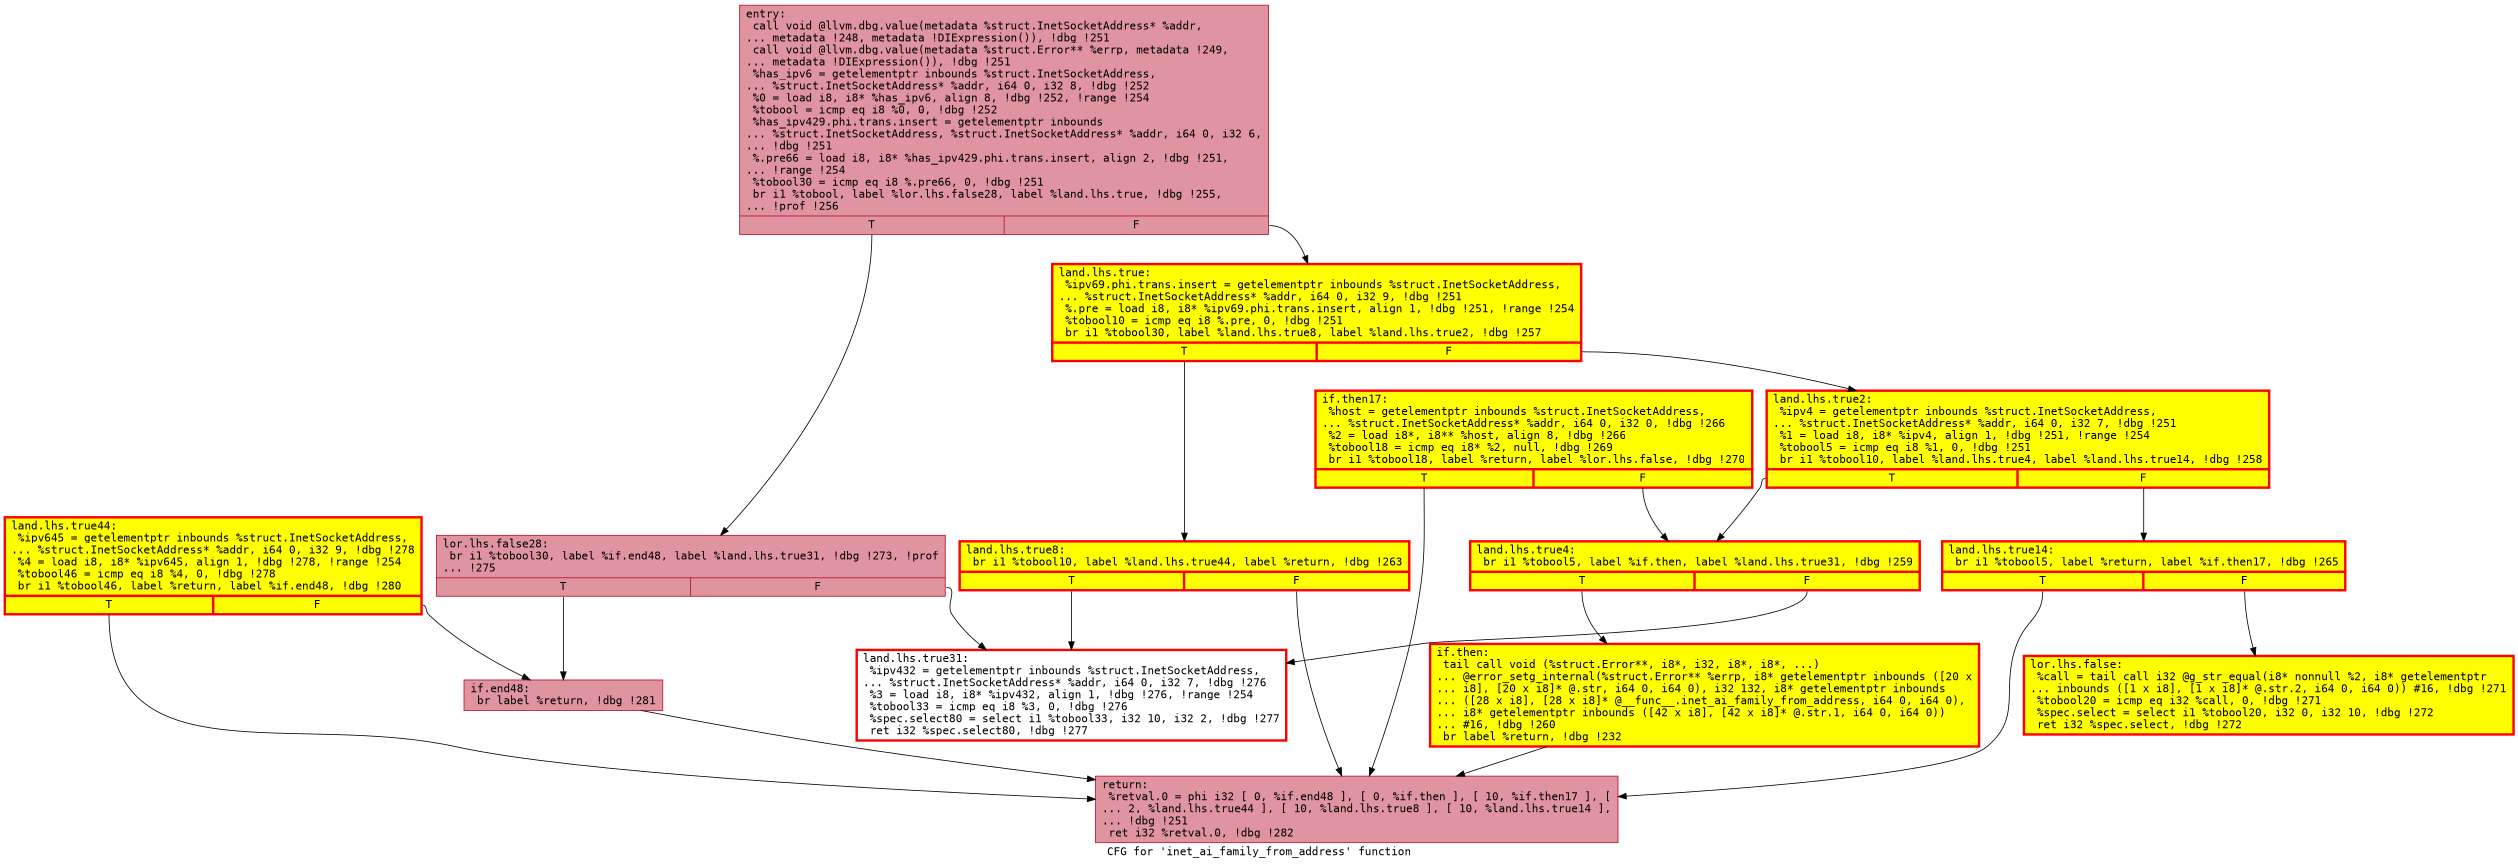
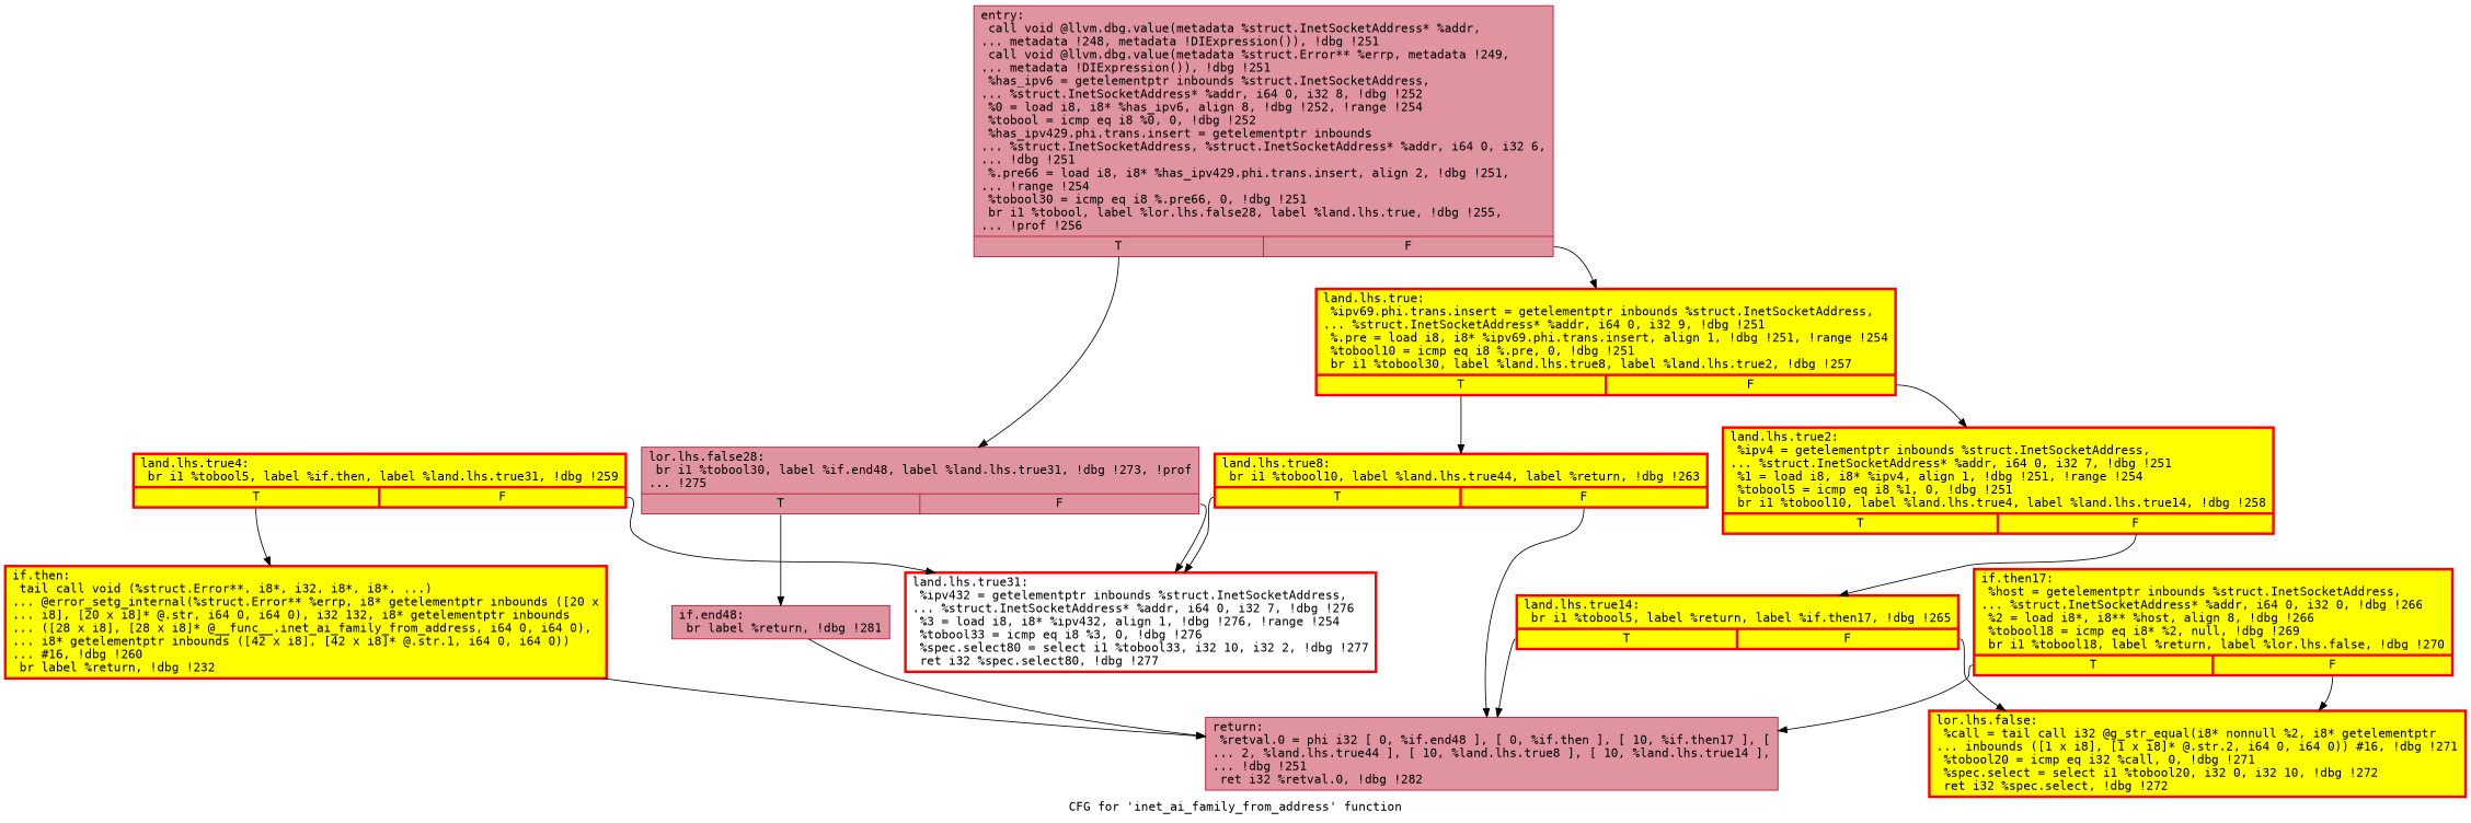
  digraph {
    fontname="DejaVu Sans Mono"
    label="CFG for 'inet_ai_family_from_address' function"
    node [color=red fillcolor=yellow fontname="DejaVu Sans Mono" shape=record style=filled penwidth=3.0]
    edge [fontname="DejaVu Sans Mono" tailport=s0]
    n1 [color="#b70d28ff" fillcolor="#b70d2870" label="{entry:\l  call void @llvm.dbg.value(metadata %struct.InetSocketAddress* %addr,\l... metadata !248, metadata !DIExpression()), !dbg !251\l  call void @llvm.dbg.value(metadata %struct.Error** %errp, metadata !249,\l... metadata !DIExpression()), !dbg !251\l  %has_ipv6 = getelementptr inbounds %struct.InetSocketAddress,\l... %struct.InetSocketAddress* %addr, i64 0, i32 8, !dbg !252\l  %0 = load i8, i8* %has_ipv6, align 8, !dbg !252, !range !254\l  %tobool = icmp eq i8 %0, 0, !dbg !252\l  %has_ipv429.phi.trans.insert = getelementptr inbounds\l... %struct.InetSocketAddress, %struct.InetSocketAddress* %addr, i64 0, i32 6,\l... !dbg !251\l  %.pre66 = load i8, i8* %has_ipv429.phi.trans.insert, align 2, !dbg !251,\l... !range !254\l  %tobool30 = icmp eq i8 %.pre66, 0, !dbg !251\l  br i1 %tobool, label %lor.lhs.false28, label %land.lhs.true, !dbg !255,\l... !prof !256\l|{<s0>T|<s1>F}}" penwidth=""]
    n2 [color="#b70d28ff" fillcolor="#b70d2870" label="{lor.lhs.false28:                                  \l  br i1 %tobool30, label %if.end48, label %land.lhs.true31, !dbg !273, !prof\l... !275\l|{<s0>T|<s1>F}}" penwidth=""]
    n3 [label="{land.lhs.true:                                    \l  %ipv69.phi.trans.insert = getelementptr inbounds %struct.InetSocketAddress,\l... %struct.InetSocketAddress* %addr, i64 0, i32 9, !dbg !251\l  %.pre = load i8, i8* %ipv69.phi.trans.insert, align 1, !dbg !251, !range !254\l  %tobool10 = icmp eq i8 %.pre, 0, !dbg !251\l  br i1 %tobool30, label %land.lhs.true8, label %land.lhs.true2, !dbg !257\l|{<s0>T|<s1>F}}"]
    n4 [label="{land.lhs.true31:                                  \l  %ipv432 = getelementptr inbounds %struct.InetSocketAddress,\l... %struct.InetSocketAddress* %addr, i64 0, i32 7, !dbg !276\l  %3 = load i8, i8* %ipv432, align 1, !dbg !276, !range !254\l  %tobool33 = icmp eq i8 %3, 0, !dbg !276\l  %spec.select80 = select i1 %tobool33, i32 10, i32 2, !dbg !277\l  ret i32 %spec.select80, !dbg !277\l}" fillcolor="" style=""]
    n5 [color="#b70d28ff" fillcolor="#b70d2870" label="{if.end48:                                         \l  br label %return, !dbg !281\l}" penwidth=""]
    n6 [label="{land.lhs.true8:                                   \l  br i1 %tobool10, label %land.lhs.true44, label %return, !dbg !263\l|{<s0>T|<s1>F}}"]
    n7 [label="{land.lhs.true2:                                   \l  %ipv4 = getelementptr inbounds %struct.InetSocketAddress,\l... %struct.InetSocketAddress* %addr, i64 0, i32 7, !dbg !251\l  %1 = load i8, i8* %ipv4, align 1, !dbg !251, !range !254\l  %tobool5 = icmp eq i8 %1, 0, !dbg !251\l  br i1 %tobool10, label %land.lhs.true4, label %land.lhs.true14, !dbg !258\l|{<s0>T|<s1>F}}"]
    n8 [color="#b70d28ff" fillcolor="#b70d2870" label="{return:                                           \l  %retval.0 = phi i32 [ 0, %if.end48 ], [ 0, %if.then ], [ 10, %if.then17 ], [\l... 2, %land.lhs.true44 ], [ 10, %land.lhs.true8 ], [ 10, %land.lhs.true14 ],\l... !dbg !251\l  ret i32 %retval.0, !dbg !282\l}" penwidth=""]
    n9 [label="{land.lhs.true4:                                   \l  br i1 %tobool5, label %if.then, label %land.lhs.true31, !dbg !259\l|{<s0>T|<s1>F}}"]
    n10 [label="{land.lhs.true14:                                  \l  br i1 %tobool5, label %return, label %if.then17, !dbg !265\l|{<s0>T|<s1>F}}"]
-   n11 [label="{land.lhs.true44:                                  \l  %ipv645 = getelementptr inbounds %struct.InetSocketAddress,\l... %struct.InetSocketAddress* %addr, i64 0, i32 9, !dbg !278\l  %4 = load i8, i8* %ipv645, align 1, !dbg !278, !range !254\l  %tobool46 = icmp eq i8 %4, 0, !dbg !278\l  br i1 %tobool46, label %return, label %if.end48, !dbg !280\l|{<s0>T|<s1>F}}"]
    n12 [label="{if.then:                                          \l  tail call void (%struct.Error**, i8*, i32, i8*, i8*, ...)\l... @error_setg_internal(%struct.Error** %errp, i8* getelementptr inbounds ([20 x\l... i8], [20 x i8]* @.str, i64 0, i64 0), i32 132, i8* getelementptr inbounds\l... ([28 x i8], [28 x i8]* @__func__.inet_ai_family_from_address, i64 0, i64 0),\l... i8* getelementptr inbounds ([42 x i8], [42 x i8]* @.str.1, i64 0, i64 0))\l... #16, !dbg !260\l  br label %return, !dbg !232\l}"]
    n13 [label="{lor.lhs.false:                                    \l  %call = tail call i32 @g_str_equal(i8* nonnull %2, i8* getelementptr\l... inbounds ([1 x i8], [1 x i8]* @.str.2, i64 0, i64 0)) #16, !dbg !271\l  %tobool20 = icmp eq i32 %call, 0, !dbg !271\l  %spec.select = select i1 %tobool20, i32 0, i32 10, !dbg !272\l  ret i32 %spec.select, !dbg !272\l}"]
    n14 [label="{if.then17:                                        \l  %host = getelementptr inbounds %struct.InetSocketAddress,\l... %struct.InetSocketAddress* %addr, i64 0, i32 0, !dbg !266\l  %2 = load i8*, i8** %host, align 8, !dbg !266\l  %tobool18 = icmp eq i8* %2, null, !dbg !269\l  br i1 %tobool18, label %return, label %lor.lhs.false, !dbg !270\l|{<s0>T|<s1>F}}"]
    n1 -> n2
    n1 -> n3 [tailport=s1]
    n2 -> n4 [tailport=s1]
    n2 -> n5
    n3 -> n6
    n3 -> n7 [tailport=s1]
    n5 -> n8
    n6 -> n4
    n6 -> n8 [tailport=s1]
-   n7 -> n9
    n7 -> n10 [tailport=s1]
    n9 -> n4 [tailport=s1]
    n9 -> n12
    n10 -> n8
    n10 -> n13 [tailport=s1]
-   n11 -> n5 [tailport=s1]
-   n11 -> n8
    n12 -> n8
    n14 -> n8
-   n14 -> n9 [tailport=s1]
+   n14 -> n13 [tailport=s1]
  }
